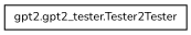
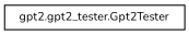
  digraph {
    rankdir=LR
    fontname=Nunito
-   n1 [color=black fillcolor=white fontname=Nunito fontsize=10 height=0.2 label="gpt2.gpt2_tester.Tester2Tester" shape=record style=filled width=0.4]
+   n1 [color=black fillcolor=white fontname=Nunito fontsize=10 height=0.2 label="gpt2.gpt2_tester.Gpt2Tester" shape=record style=filled width=0.4]
  }
